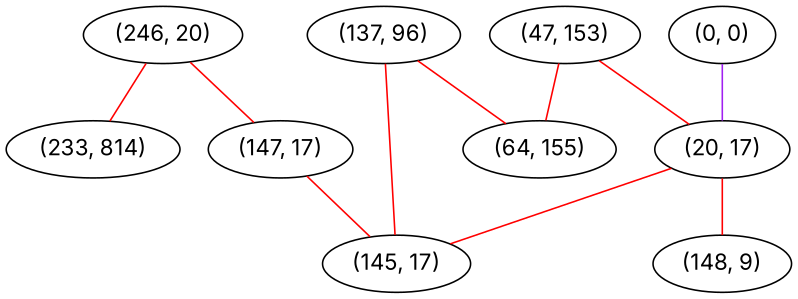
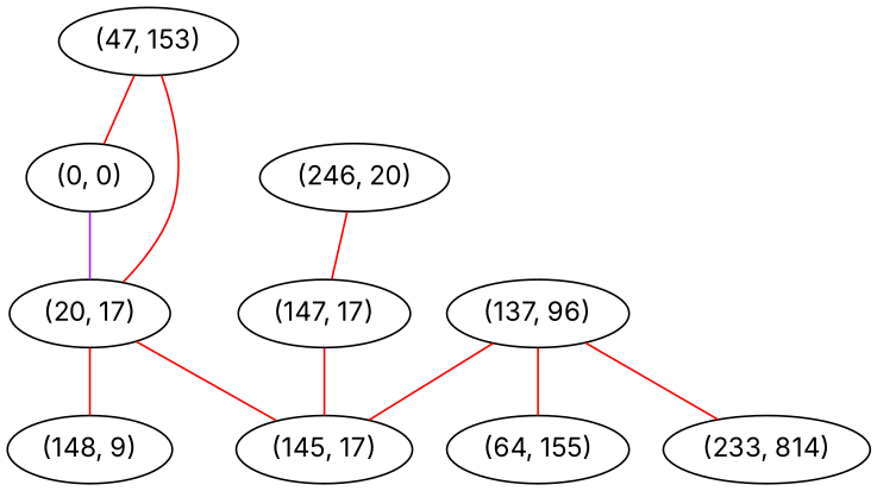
  graph {
    fontname=Inter
    node [fontname=Inter]
    edge [color=red fontname=Inter weight=1]
    "(246, 20)"
    "(147, 17)"
    "(145, 17)"
    "(0, 0)"
    "(20, 17)"
    "(148, 9)"
    "(47, 153)"
    n8 [label="(64, 155)"]
    n9 [label="(137, 96)"]
    n10 [label="(233, 814)"]
    "(246, 20)" -- "(147, 17)"
    "(147, 17)" -- "(145, 17)"
    "(0, 0)" -- "(20, 17)" [color=purple weight=4]
    "(20, 17)" -- "(145, 17)"
    "(20, 17)" -- "(148, 9)"
    "(47, 153)" -- "(20, 17)"
-   "(47, 153)" -- n8
+   "(47, 153)" -- "(0, 0)"
    n9 -- "(145, 17)"
    n9 -- n8
-   "(246, 20)" -- n10
+   n9 -- n10
  }
